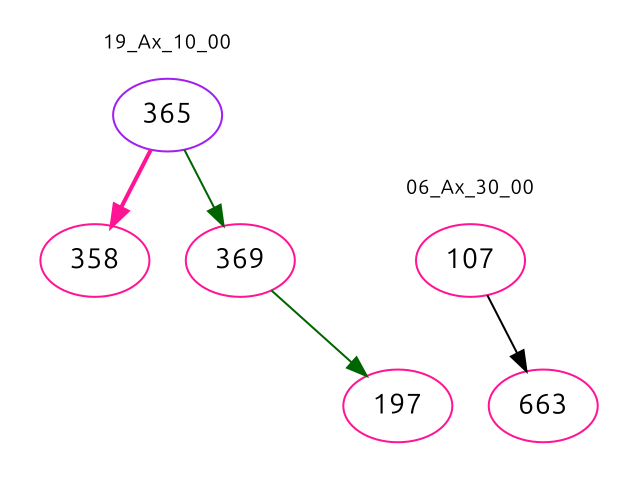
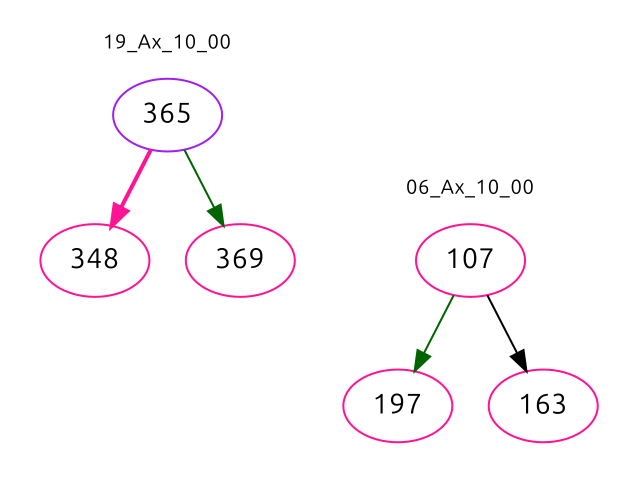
  digraph {
    fontname=Ubuntu
    node [color=deeppink fontname=Ubuntu]
    edge [color=darkgreen fontname=Ubuntu style=solid]
    n1 [color=purple label=365]
-   n2 [label=358]
+   n2 [label=348]
    n3 [label=369]
    n4 [label=107]
-   n5 [label=663]
+   n5 [label=163]
    n6 [label=197]
    subgraph cluster_1 {
      color=white
      fontsize=10
      label="19_Ax_10_00"
      n1
      n2
      n3
    }
    subgraph cluster_2 {
      color=white
      fontsize=10
-     label="06_Ax_30_00"
+     label="06_Ax_10_00"
      n4
      n5
      n6
    }
    n1 -> n2 [color=deeppink style=bold]
    n1 -> n3
    n4 -> n5 [color=black]
-   n3 -> n6
+   n4 -> n6
  }
